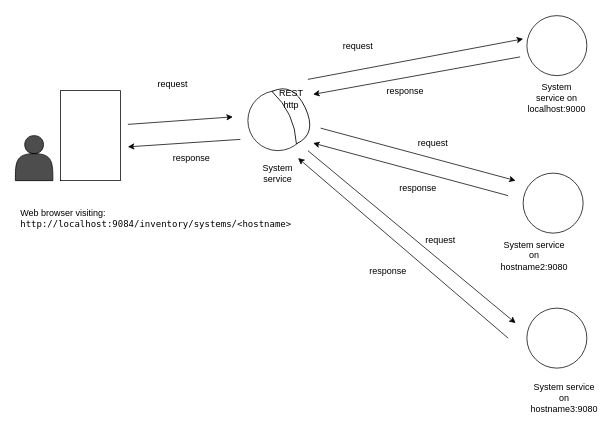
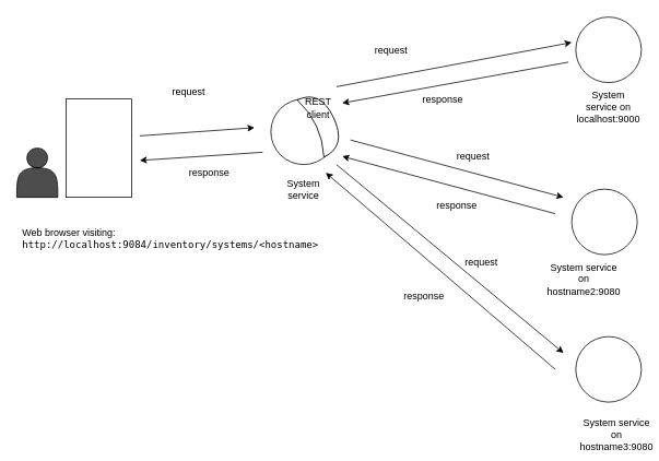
  <mxCell id="0" />
  <mxCell id="1" parent="0" />
  <mxCell id="2" value="" style="ellipse;whiteSpace=wrap;html=1;aspect=fixed;" parent="1" vertex="1"><mxGeometry x="697" y="230" width="80" height="80" as="geometry" /></mxCell>
  <mxCell id="3" value="" style="ellipse;whiteSpace=wrap;html=1;aspect=fixed;" parent="1" vertex="1"><mxGeometry x="330" y="120" width="80" height="80" as="geometry" /></mxCell>
  <mxCell id="4" value="System service&lt;br&gt;" style="text;html=1;strokeColor=none;fillColor=none;align=center;verticalAlign=middle;whiteSpace=wrap;rounded=0;" parent="1" vertex="1"><mxGeometry x="350" y="220" width="40" height="20" as="geometry" /></mxCell>
  <mxCell id="5" value="" style="rounded=0;whiteSpace=wrap;html=1;" parent="1" vertex="1"><mxGeometry x="80" y="120" width="80" height="120" as="geometry" /></mxCell>
  <mxCell id="6" value="Web browser visiting:&lt;br&gt;&lt;code&gt;http://localhost:9084/inventory/systems/&amp;lt;hostname&amp;gt;&lt;/code&gt;" style="text;html=1;strokeColor=none;fillColor=none;align=left;verticalAlign=middle;whiteSpace=wrap;rounded=0;" parent="1" vertex="1"><mxGeometry x="25" y="260" width="210" height="60" as="geometry" /></mxCell>
  <mxCell id="7" value="" style="endArrow=classic;html=1;" parent="1" edge="1"><mxGeometry width="50" height="50" relative="1" as="geometry"><mxPoint x="170" y="165" as="sourcePoint" /><mxPoint x="310" y="155" as="targetPoint" /></mxGeometry></mxCell>
  <mxCell id="8" value="request" style="text;html=1;strokeColor=none;fillColor=none;align=center;verticalAlign=middle;whiteSpace=wrap;rounded=0;" parent="1" vertex="1"><mxGeometry x="210" y="101" width="40" height="20" as="geometry" /></mxCell>
  <mxCell id="9" value="" style="ellipse;whiteSpace=wrap;html=1;aspect=fixed;" parent="1" vertex="1"><mxGeometry x="702" y="20" width="80" height="80" as="geometry" /></mxCell>
  <mxCell id="10" value="System service on localhost:9000&lt;br&gt;" style="text;html=1;strokeColor=none;fillColor=none;align=center;verticalAlign=middle;whiteSpace=wrap;rounded=0;" parent="1" vertex="1"><mxGeometry x="722" y="120" width="40" height="20" as="geometry" /></mxCell>
  <mxCell id="11" value="" style="endArrow=classic;html=1;" parent="1" edge="1"><mxGeometry width="50" height="50" relative="1" as="geometry"><mxPoint x="410" y="105" as="sourcePoint" /><mxPoint x="697" y="51" as="targetPoint" /></mxGeometry></mxCell>
  <mxCell id="12" value="request" style="text;html=1;strokeColor=none;fillColor=none;align=center;verticalAlign=middle;whiteSpace=wrap;rounded=0;" parent="1" vertex="1"><mxGeometry x="457" y="51" width="40" height="20" as="geometry" /></mxCell>
  <mxCell id="13" value="System service on hostname2:9080&lt;br&gt;" style="text;html=1;strokeColor=none;fillColor=none;align=center;verticalAlign=middle;whiteSpace=wrap;rounded=0;" parent="1" vertex="1"><mxGeometry x="692" y="330" width="40" height="20" as="geometry" /></mxCell>
  <mxCell id="14" value="" style="ellipse;whiteSpace=wrap;html=1;aspect=fixed;" parent="1" vertex="1"><mxGeometry x="702" y="410" width="80" height="80" as="geometry" /></mxCell>
  <mxCell id="15" value="System service on hostname3:9080&lt;br&gt;" style="text;html=1;strokeColor=none;fillColor=none;align=center;verticalAlign=middle;whiteSpace=wrap;rounded=0;" parent="1" vertex="1"><mxGeometry x="732" y="520" width="40" height="20" as="geometry" /></mxCell>
  <mxCell id="16" value="" style="shape=xor;whiteSpace=wrap;html=1;rotation=-25;" parent="1" vertex="1"><mxGeometry x="377" y="111" width="31" height="77" as="geometry" /></mxCell>
- <mxCell id="17" value="REST http&lt;br&gt;" style="text;html=1;strokeColor=none;fillColor=none;align=center;verticalAlign=middle;whiteSpace=wrap;rounded=0;" parent="1" vertex="1"><mxGeometry x="368" y="121" width="40" height="20" as="geometry" /></mxCell>
+ <mxCell id="17" value="REST client&lt;br&gt;" style="text;html=1;strokeColor=none;fillColor=none;align=center;verticalAlign=middle;whiteSpace=wrap;rounded=0;" parent="1" vertex="1"><mxGeometry x="368" y="121" width="40" height="20" as="geometry" /></mxCell>
  <mxCell id="18" value="" style="endArrow=classic;html=1;" parent="1" edge="1"><mxGeometry width="50" height="50" relative="1" as="geometry"><mxPoint x="693" y="75" as="sourcePoint" /><mxPoint x="417" y="125" as="targetPoint" /></mxGeometry></mxCell>
  <mxCell id="19" value="response" style="text;html=1;strokeColor=none;fillColor=none;align=center;verticalAlign=middle;whiteSpace=wrap;rounded=0;" parent="1" vertex="1"><mxGeometry x="520" y="111" width="40" height="20" as="geometry" /></mxCell>
  <mxCell id="20" value="" style="endArrow=classic;html=1;" parent="1" edge="1"><mxGeometry width="50" height="50" relative="1" as="geometry"><mxPoint x="320" y="185" as="sourcePoint" /><mxPoint x="170" y="195" as="targetPoint" /></mxGeometry></mxCell>
  <mxCell id="21" value="response" style="text;html=1;strokeColor=none;fillColor=none;align=center;verticalAlign=middle;whiteSpace=wrap;rounded=0;" parent="1" vertex="1"><mxGeometry x="235" y="200" width="40" height="20" as="geometry" /></mxCell>
  <mxCell id="22" value="" style="endArrow=classic;html=1;" edge="1" parent="1"><mxGeometry width="50" height="50" relative="1" as="geometry"><mxPoint x="427" y="170" as="sourcePoint" /><mxPoint x="687" y="240" as="targetPoint" /></mxGeometry></mxCell>
  <mxCell id="23" value="request" style="text;html=1;strokeColor=none;fillColor=none;align=center;verticalAlign=middle;whiteSpace=wrap;rounded=0;" vertex="1" parent="1"><mxGeometry x="557" y="180" width="40" height="20" as="geometry" /></mxCell>
  <mxCell id="24" value="" style="endArrow=classic;html=1;" edge="1" parent="1"><mxGeometry width="50" height="50" relative="1" as="geometry"><mxPoint x="677" y="260" as="sourcePoint" /><mxPoint x="417" y="190" as="targetPoint" /></mxGeometry></mxCell>
  <mxCell id="25" value="response" style="text;html=1;strokeColor=none;fillColor=none;align=center;verticalAlign=middle;whiteSpace=wrap;rounded=0;" vertex="1" parent="1"><mxGeometry x="537" y="240" width="40" height="20" as="geometry" /></mxCell>
  <mxCell id="26" value="" style="endArrow=classic;html=1;" edge="1" parent="1"><mxGeometry width="50" height="50" relative="1" as="geometry"><mxPoint x="410" y="200" as="sourcePoint" /><mxPoint x="687" y="430" as="targetPoint" /></mxGeometry></mxCell>
  <mxCell id="27" value="request" style="text;html=1;strokeColor=none;fillColor=none;align=center;verticalAlign=middle;whiteSpace=wrap;rounded=0;" vertex="1" parent="1"><mxGeometry x="567" y="310" width="40" height="20" as="geometry" /></mxCell>
  <mxCell id="28" value="" style="endArrow=classic;html=1;" edge="1" parent="1"><mxGeometry width="50" height="50" relative="1" as="geometry"><mxPoint x="677" y="450" as="sourcePoint" /><mxPoint x="397" y="210" as="targetPoint" /></mxGeometry></mxCell>
  <mxCell id="29" value="response" style="text;html=1;strokeColor=none;fillColor=none;align=center;verticalAlign=middle;whiteSpace=wrap;rounded=0;" vertex="1" parent="1"><mxGeometry x="497" y="350.5" width="40" height="20" as="geometry" /></mxCell>
  <mxCell id="30" value="" style="shape=actor;whiteSpace=wrap;html=1;align=left;labelBorderColor=none;fillColor=#4D4D4D;" vertex="1" parent="1"><mxGeometry x="20" y="180" width="50" height="60" as="geometry" /></mxCell>
